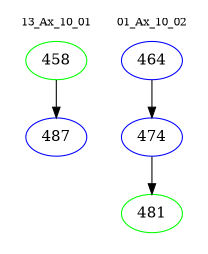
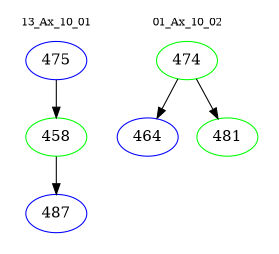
  digraph {
    node [color=blue]
    edge [color=black]
+   n1 [label=475]
    n2 [color=green label=458]
    n3 [label=487]
-   n4 [label=474]
+   n4 [color=green label=474]
    n5 [label=464]
    n6 [color=green label=481]
    subgraph cluster_1 {
      color=white
      fontsize=10
      label="13_Ax_10_01"
+     n1
      n2
      n3
    }
    subgraph cluster_2 {
      color=white
      fontsize=10
      label="01_Ax_10_02"
      n4
      n5
      n6
    }
+   n1 -> n2
    n2 -> n3
-   n5 -> n4
+   n4 -> n5
    n4 -> n6
  }
